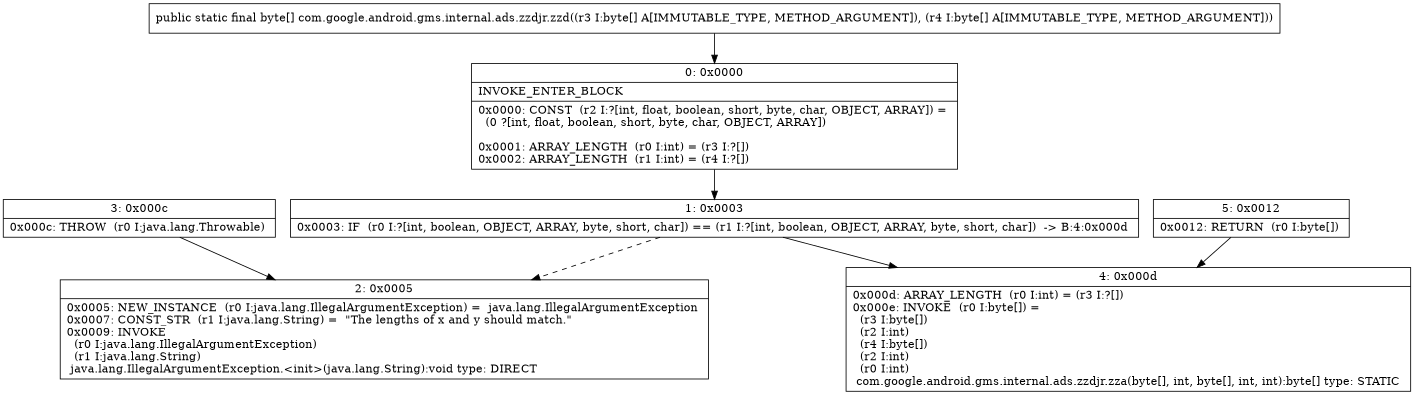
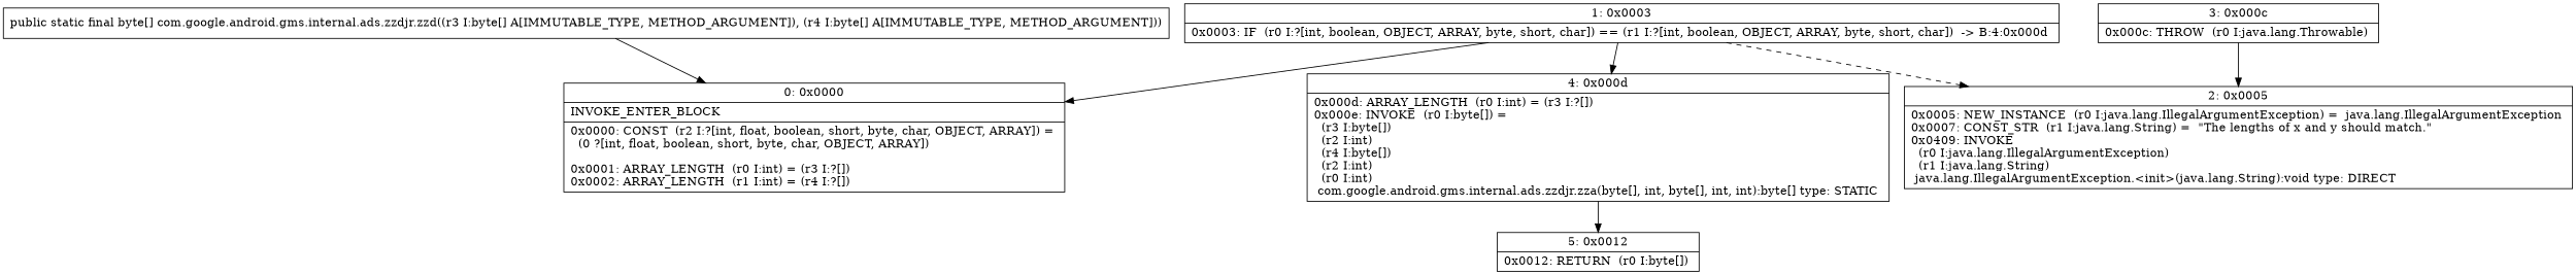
  digraph {
    node [shape=record]
    n1 [label="{0\:\ 0x0000|INVOKE_ENTER_BLOCK\l|0x0000: CONST  (r2 I:?[int, float, boolean, short, byte, char, OBJECT, ARRAY]) = \l  (0 ?[int, float, boolean, short, byte, char, OBJECT, ARRAY])\l \l0x0001: ARRAY_LENGTH  (r0 I:int) = (r3 I:?[]) \l0x0002: ARRAY_LENGTH  (r1 I:int) = (r4 I:?[]) \l}"]
    n2 [label="{1\:\ 0x0003|0x0003: IF  (r0 I:?[int, boolean, OBJECT, ARRAY, byte, short, char]) == (r1 I:?[int, boolean, OBJECT, ARRAY, byte, short, char])  \-\> B:4:0x000d \l}"]
-   n3 [label="{2\:\ 0x0005|0x0005: NEW_INSTANCE  (r0 I:java.lang.IllegalArgumentException) =  java.lang.IllegalArgumentException \l0x0007: CONST_STR  (r1 I:java.lang.String) =  \"The lengths of x and y should match.\" \l0x0009: INVOKE  \l  (r0 I:java.lang.IllegalArgumentException)\l  (r1 I:java.lang.String)\l java.lang.IllegalArgumentException.\<init\>(java.lang.String):void type: DIRECT \l}"]
+   n3 [label="{2\:\ 0x0005|0x0005: NEW_INSTANCE  (r0 I:java.lang.IllegalArgumentException) =  java.lang.IllegalArgumentException \l0x0007: CONST_STR  (r1 I:java.lang.String) =  \"The lengths of x and y should match.\" \l0x0409: INVOKE  \l  (r0 I:java.lang.IllegalArgumentException)\l  (r1 I:java.lang.String)\l java.lang.IllegalArgumentException.\<init\>(java.lang.String):void type: DIRECT \l}"]
    n4 [label="{4\:\ 0x000d|0x000d: ARRAY_LENGTH  (r0 I:int) = (r3 I:?[]) \l0x000e: INVOKE  (r0 I:byte[]) = \l  (r3 I:byte[])\l  (r2 I:int)\l  (r4 I:byte[])\l  (r2 I:int)\l  (r0 I:int)\l com.google.android.gms.internal.ads.zzdjr.zza(byte[], int, byte[], int, int):byte[] type: STATIC \l}"]
    n5 [label="{5\:\ 0x0012|0x0012: RETURN  (r0 I:byte[]) \l}"]
    n6 [label="{3\:\ 0x000c|0x000c: THROW  (r0 I:java.lang.Throwable) \l}"]
    n7 [label="{public static final byte[] com.google.android.gms.internal.ads.zzdjr.zzd((r3 I:byte[] A[IMMUTABLE_TYPE, METHOD_ARGUMENT]), (r4 I:byte[] A[IMMUTABLE_TYPE, METHOD_ARGUMENT])) }"]
-   n1 -> n2
+   n2 -> n1
    n2 -> n3 [style=dashed]
    n2 -> n4
-   n5 -> n4
+   n4 -> n5
    n6 -> n3
    n7 -> n1
  }
